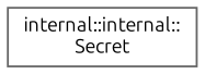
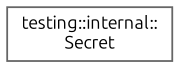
  digraph {
    rankdir=TB
    fontname=Ubuntu
-   n1 [color=grey40 fillcolor=white fontname=Ubuntu fontsize=10 height=0.2 label="internal::internal::\lSecret" shape=box style=filled width=0.4]
+   n1 [color=grey40 fillcolor=white fontname=Ubuntu fontsize=10 height=0.2 label="testing::internal::\lSecret" shape=box style=filled width=0.4]
  }
